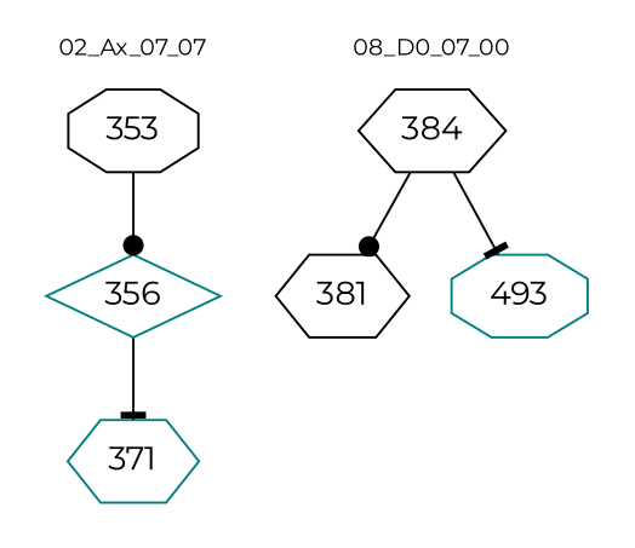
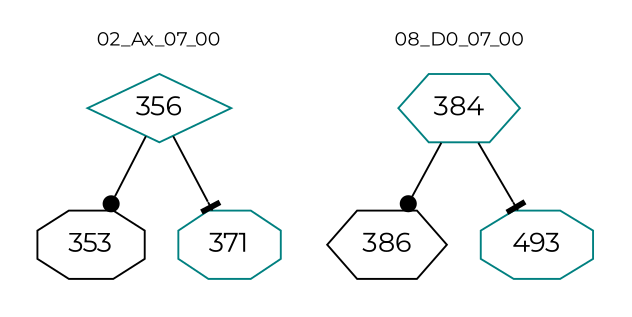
  digraph {
    fontname=Montserrat
    node [color=teal fontname=Montserrat shape=octagon]
    edge [arrowhead=dot color=black fontname=Montserrat]
    n1 [label=356 shape=diamond]
    n2 [color=black label=353]
-   n3 [label=371 shape=hexagon]
-   n4 [color=black label=384 shape=hexagon]
-   n5 [color=black label=381 shape=hexagon]
+   n3 [label=371]
+   n4 [label=384 shape=hexagon]
+   n5 [color=black label=386 shape=hexagon]
    n6 [label=493]
    subgraph cluster_1 {
      color=white
      fontsize=10
-     label="02_Ax_07_07"
+     label="02_Ax_07_00"
      n1
      n2
      n3
    }
    subgraph cluster_2 {
      color=white
      fontsize=10
      label="08_D0_07_00"
      n4
      n5
      n6
    }
-   n2 -> n1
+   n1 -> n2
    n1 -> n3 [arrowhead=tee]
    n4 -> n5
    n4 -> n6 [arrowhead=tee]
  }
